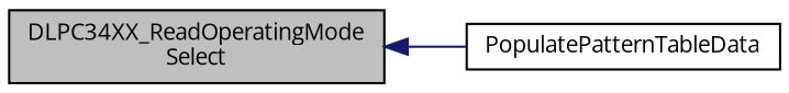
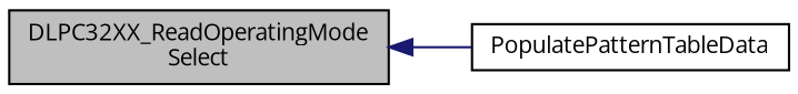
  digraph {
    rankdir=LR
    fontname="Open Sans"
    node [color=black fontname="Open Sans" fontsize=10 shape=record style=filled]
-   n1 [fillcolor=grey75 fontcolor=black height=0.2 label="DLPC34XX_ReadOperatingMode\lSelect" width=0.4]
+   n1 [fillcolor=grey75 fontcolor=black height=0.2 label="DLPC32XX_ReadOperatingMode\lSelect" width=0.4]
    n2 [fillcolor=white height=0.2 label=PopulatePatternTableData width=0.4]
    n1 -> n2 [color=midnightblue dir=back fontname="Open Sans" fontsize=10 labelfontname=Helvetica labelfontsize=10 style=solid]
  }
